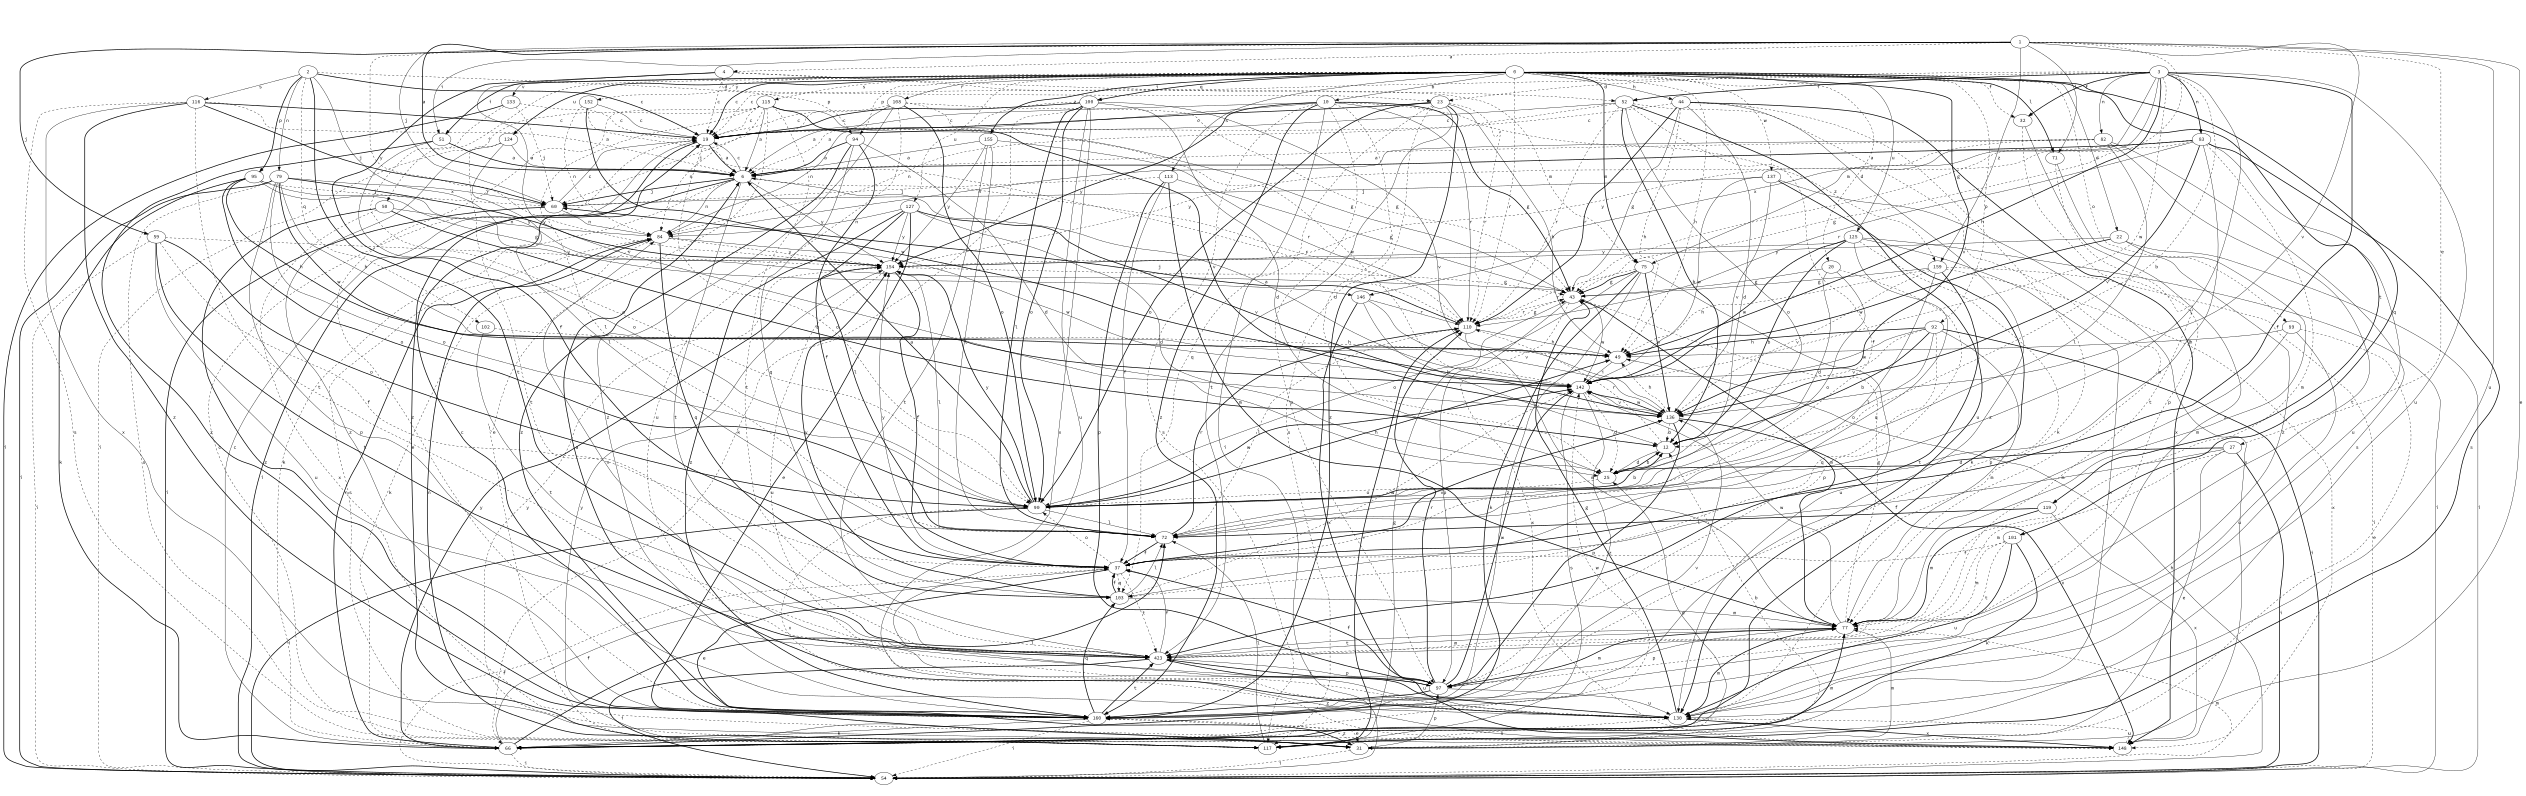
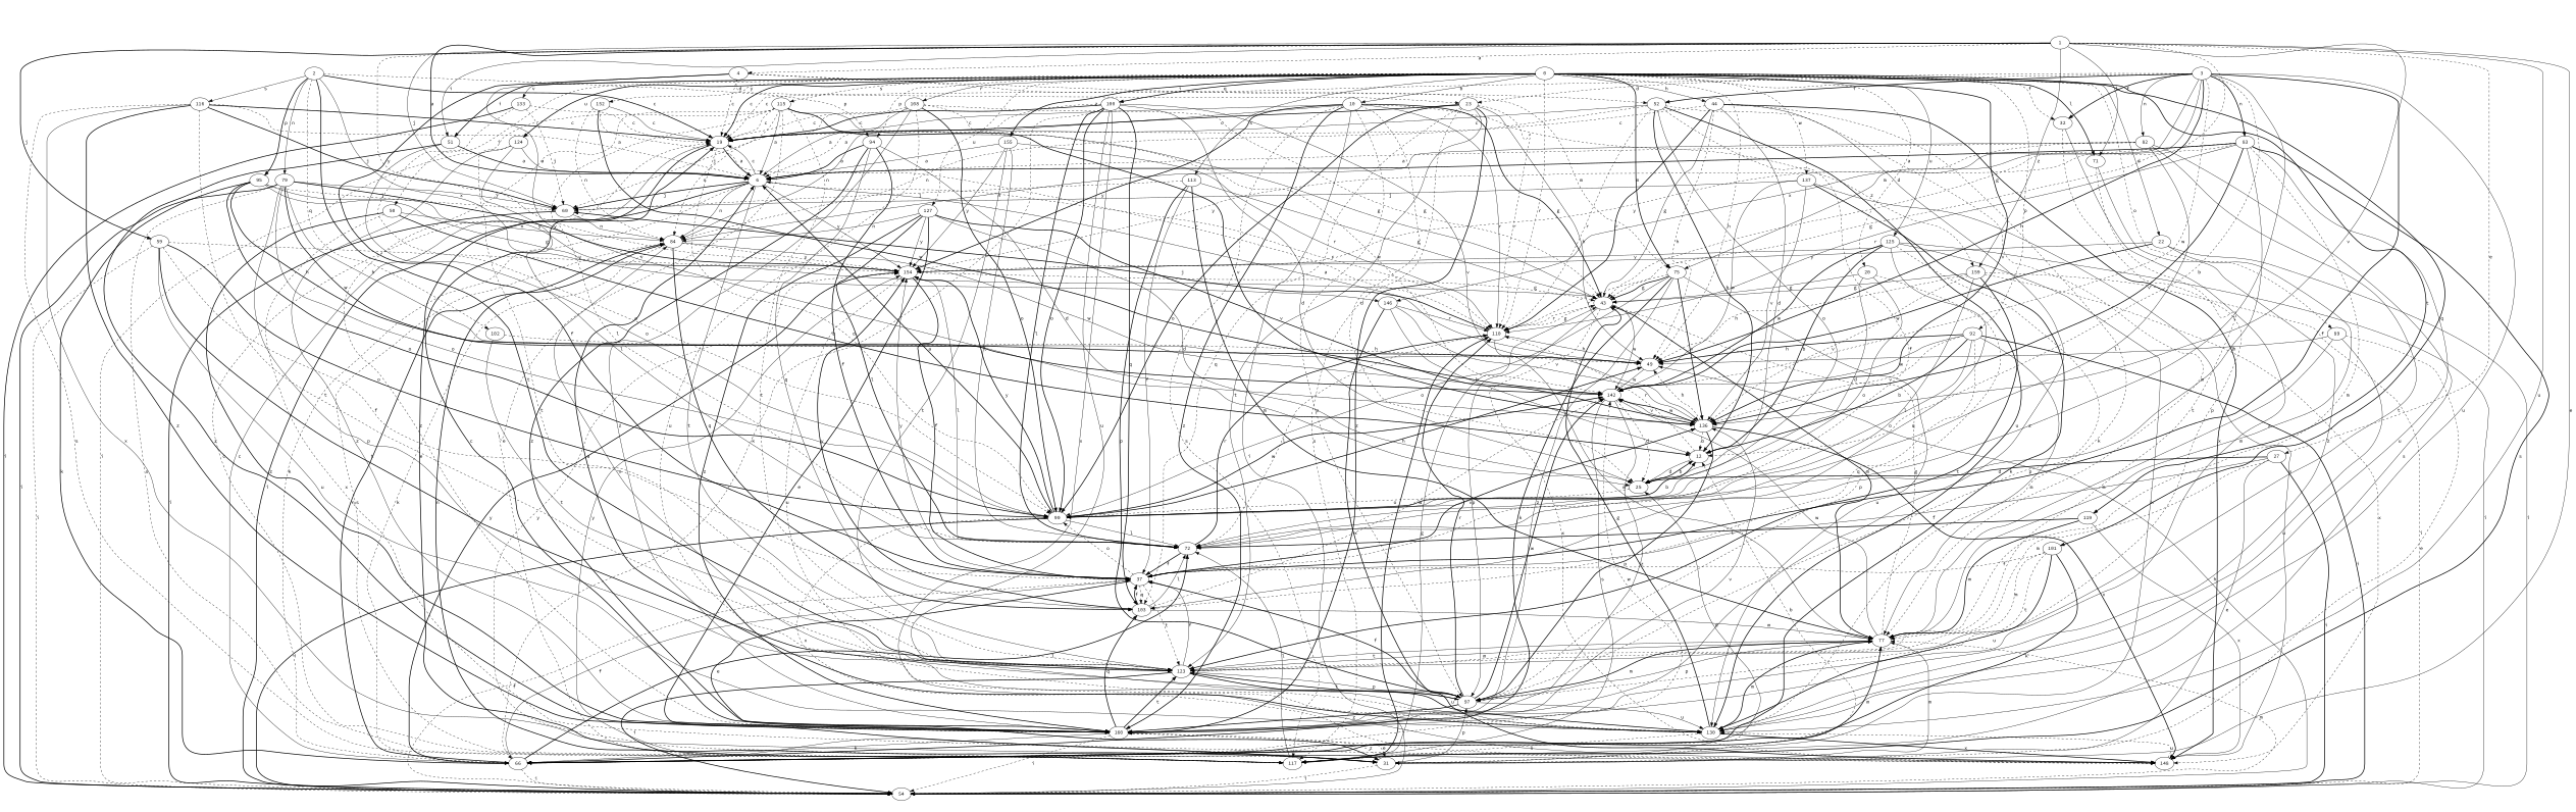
  strict digraph {
    fontname="Source Code Pro"
    node [fontname="Source Code Pro"]
    edge [fontname="Source Code Pro" style=solid]
    0
    10
    19
    20
    22
    n6 [label=32]
    44
    49
    50
    51
    71
    75
    89
    92
    94
    100
    101
    108
    110
    113
    115
    119
    124
    125
    127
    133
    136
    137
    152
    155
    43
    154
    159
    54
    84
    25
    97
    117
    160
    6
    31
    90
    142
    77
    66
    148
    12
-   123 [label=423]
+   123
    130
    103
    37
    72
    60
    1
    4
    27
    59
    23
    52
    2
    79
    95
    102
    116
    146
    3
    82
    83
    0 -> 10 [label=b]
    0 -> 19 [label=c style=bold]
    0 -> 20 [label=d style=dashed]
    0 -> 22 [label=d]
    0 -> n6 [label=f style=dashed]
    0 -> 44 [label=h]
    0 -> 49 [label=h style=dashed]
    0 -> 50 [label=i style=dashed]
    0 -> 51 [label=i style=bold]
    0 -> 71 [label=l style=bold]
    0 -> 75 [label=m style=bold]
    0 -> 89 [label=o style=dashed]
    0 -> 92 [label=p style=dashed]
    0 -> 94 [label=p style=dashed]
    0 -> 100 [label=q style=bold]
    0 -> 101 [label=q style=bold]
    0 -> 108 [label=r]
    0 -> 110 [label=r style=dashed]
    0 -> 113 [label=s]
    0 -> 115 [label=s style=dashed]
    0 -> 119 [label=t style=bold]
    0 -> 124 [label=u style=bold]
    0 -> 125 [label=u]
    0 -> 127 [label=u style=dashed]
    0 -> 133 [label=v]
    0 -> 136 [label=v style=bold]
    0 -> 137 [label=w style=dashed]
    0 -> 152 [label=y style=dashed]
    0 -> 155 [label=z style=bold]
    10 -> 19 [label=c]
    10 -> 110 [label=r]
    10 -> 43 [label=g style=bold]
    10 -> 154 [label=y style=bold]
    10 -> 159 [label=z style=dashed]
    10 -> 54 [label=i]
    10 -> 84 [label=n]
    10 -> 25 [label=d style=dashed]
    10 -> 97 [label=p style=dashed]
    10 -> 117 [label=s style=dashed]
    10 -> 160 [label=z style=bold]
    19 -> 6 [label=a style=bold]
    19 -> 31 [label=e style=bold]
    19 -> 90 [label=o style=dashed]
    20 -> 43 [label=g]
    20 -> 25 [label=d]
    20 -> 97 [label=p style=dashed]
    20 -> 90 [label=o]
    22 -> 154 [label=y]
    22 -> 54 [label=i]
    22 -> 142 [label=w style=bold]
    22 -> 77 [label=m]
    n6 -> 97 [label=p style=dashed]
    n6 -> 160 [label=z]
    44 -> 19 [label=c style=dashed]
    44 -> 49 [label=h style=dashed]
    44 -> 110 [label=r style=bold]
    44 -> 43 [label=g]
    44 -> 25 [label=d]
    44 -> 160 [label=z]
    44 -> 66 [label=k style=dashed]
    44 -> 148 [label=x style=bold]
-   142 -> 6 [label=a]
-   49 -> 142 [label=i]
+   49 -> 6 [label=a]
+   49 -> 142 [label=w]
    50 -> 84 [label=n]
    50 -> 160 [label=z style=bold]
    50 -> 148 [label=x style=dashed]
    50 -> 12 [label=b style=bold]
    51 -> 160 [label=z style=bold]
    51 -> 6 [label=a style=bold]
    51 -> 90 [label=o]
    71 -> 160 [label=z]
    71 -> 123 [label=t style=dashed]
    75 -> 110 [label=r style=dashed]
    75 -> 136 [label=v style=bold]
    75 -> 43 [label=g style=bold]
    75 -> 160 [label=z]
    75 -> 90 [label=o]
    75 -> 66 [label=k style=bold]
    75 -> 130 [label=u]
    89 -> 49 [label=h]
    89 -> 31 [label=e style=dashed]
    89 -> 77 [label=m]
    89 -> 130 [label=u]
    92 -> 49 [label=h style=bold]
    92 -> 136 [label=v style=dashed]
    92 -> 54 [label=i style=bold]
    92 -> 90 [label=o]
    92 -> 142 [label=w]
    92 -> 77 [label=m]
    92 -> 12 [label=b style=bold]
    92 -> 103 [label=q style=dashed]
    94 -> 25 [label=d]
    94 -> 160 [label=z style=bold]
    94 -> 6 [label=a style=bold]
    94 -> 103 [label=q]
    94 -> 37 [label=f style=bold]
    100 -> 19 [label=c style=bold]
    100 -> 136 [label=v]
    100 -> 25 [label=d]
    100 -> 6 [label=a style=dashed]
    100 -> 90 [label=o style=bold]
    100 -> 66 [label=k style=dashed]
    100 -> 148 [label=x]
    100 -> 130 [label=u]
+   100 -> 103 [label=q style=bold]
    100 -> 72 [label=l style=bold]
    101 -> 77 [label=m style=dashed]
    101 -> 66 [label=k style=bold]
    101 -> 123 [label=t style=dashed]
    101 -> 130 [label=u style=bold]
    101 -> 37 [label=f style=dashed]
    108 -> 19 [label=c style=dashed]
    108 -> 43 [label=g style=dashed]
    108 -> 160 [label=z]
    108 -> 6 [label=a]
    108 -> 90 [label=o style=bold]
    108 -> 142 [label=w style=dashed]
    108 -> 130 [label=u style=dashed]
    108 -> 60 [label=j style=dashed]
    110 -> 49 [label=h]
    110 -> 43 [label=g style=dashed]
    110 -> 77 [label=m]
    110 -> 72 [label=l style=dashed]
    110 -> 60 [label=j style=bold]
    113 -> 43 [label=g]
    113 -> 97 [label=p style=bold]
    113 -> 77 [label=m style=bold]
    113 -> 37 [label=f]
    113 -> 60 [label=j style=dashed]
    115 -> 19 [label=c style=dashed]
    115 -> 136 [label=v style=bold]
    115 -> 43 [label=g]
    115 -> 54 [label=i style=dashed]
    115 -> 84 [label=n style=dashed]
    115 -> 160 [label=z style=dashed]
    115 -> 6 [label=a]
    115 -> 31 [label=e style=dashed]
    115 -> 123 [label=t style=dashed]
    115 -> 72 [label=l style=dashed]
    119 -> 77 [label=m style=bold]
    119 -> 148 [label=x]
    119 -> 72 [label=l style=bold]
    124 -> 160 [label=z]
    124 -> 6 [label=a]
    124 -> 123 [label=t style=dashed]
    124 -> 72 [label=l]
    125 -> 154 [label=y]
    125 -> 54 [label=i]
    125 -> 97 [label=p style=dashed]
    125 -> 142 [label=w style=bold]
    125 -> 66 [label=k]
    125 -> 12 [label=b style=bold]
    125 -> 103 [label=q]
    127 -> 136 [label=v style=bold]
    127 -> 154 [label=y]
    127 -> 84 [label=n]
    127 -> 25 [label=d]
    127 -> 160 [label=z style=bold]
    127 -> 31 [label=e style=bold]
    127 -> 72 [label=l style=bold]
    133 -> 19 [label=c style=dashed]
    133 -> 54 [label=i style=bold]
    133 -> 90 [label=o style=dashed]
    133 -> 60 [label=j style=dashed]
    136 -> 49 [label=h style=dashed]
    136 -> 97 [label=p style=bold]
    136 -> 142 [label=w style=bold]
    136 -> 148 [label=x style=bold]
    136 -> 12 [label=b style=dashed]
    137 -> 136 [label=v]
    137 -> 142 [label=w]
    137 -> 66 [label=k style=bold]
    137 -> 148 [label=x]
    137 -> 60 [label=j]
    152 -> 19 [label=c]
    152 -> 110 [label=r style=dashed]
    152 -> 84 [label=n style=dashed]
    152 -> 142 [label=w style=bold]
    155 -> 110 [label=r]
    155 -> 154 [label=y]
    155 -> 6 [label=a]
    155 -> 123 [label=t]
    155 -> 72 [label=l]
    43 -> 110 [label=r style=dashed]
    43 -> 97 [label=p]
    43 -> 142 [label=w]
    43 -> 77 [label=m style=bold]
    43 -> 148 [label=x style=dashed]
    154 -> 43 [label=g style=dashed]
    154 -> 130 [label=u style=dashed]
    154 -> 37 [label=f style=bold]
    154 -> 72 [label=l]
    159 -> 49 [label=h style=dashed]
    159 -> 136 [label=v style=dashed]
    159 -> 43 [label=g]
    159 -> 54 [label=i style=dashed]
    159 -> 148 [label=x style=dashed]
    159 -> 123 [label=t style=bold]
    159 -> 72 [label=l]
    54 -> 49 [label=h]
    54 -> 77 [label=m style=dashed]
    54 -> 37 [label=f style=dashed]
    84 -> 154 [label=y style=dashed]
    84 -> 117 [label=s style=dashed]
    84 -> 142 [label=w]
    84 -> 66 [label=k style=dashed]
    84 -> 103 [label=q style=bold]
    25 -> 90 [label=o style=dashed]
    25 -> 12 [label=b style=bold]
    97 -> 110 [label=r style=bold]
    97 -> 84 [label=n]
    97 -> 160 [label=z style=bold]
    97 -> 142 [label=w style=bold]
    97 -> 77 [label=m style=bold]
    97 -> 123 [label=t style=bold]
    97 -> 130 [label=u]
    97 -> 37 [label=f style=bold]
    117 -> 19 [label=c style=dashed]
    117 -> 110 [label=r style=bold]
    117 -> 43 [label=g]
    117 -> 154 [label=y style=dashed]
    117 -> 84 [label=n style=bold]
    117 -> 72 [label=l]
    160 -> 19 [label=c style=bold]
    160 -> 136 [label=v]
    160 -> 54 [label=i style=dashed]
    160 -> 31 [label=e style=dashed]
    160 -> 66 [label=k]
    160 -> 123 [label=t style=bold]
    160 -> 103 [label=q style=bold]
    6 -> 19 [label=c]
    6 -> 110 [label=r style=dashed]
    6 -> 154 [label=y]
    6 -> 54 [label=i style=bold]
    6 -> 84 [label=n]
    6 -> 66 [label=k style=dashed]
    6 -> 123 [label=t]
    6 -> 60 [label=j style=bold]
    31 -> 154 [label=y]
    31 -> 54 [label=i style=dashed]
    31 -> 25 [label=d]
    31 -> 97 [label=p]
    31 -> 160 [label=z style=dashed]
    31 -> 77 [label=m]
    31 -> 12 [label=b style=dashed]
    90 -> 49 [label=h style=bold]
    90 -> 154 [label=y style=bold]
    90 -> 54 [label=i style=bold]
    90 -> 6 [label=a style=bold]
    90 -> 142 [label=w style=bold]
    90 -> 148 [label=x style=dashed]
    90 -> 12 [label=b style=bold]
    90 -> 72 [label=l]
    142 -> 136 [label=v]
    142 -> 25 [label=d style=dashed]
    142 -> 117 [label=s]
    142 -> 160 [label=z]
    77 -> 43 [label=g style=dashed]
    77 -> 97 [label=p]
    77 -> 142 [label=w]
    77 -> 123 [label=t]
    66 -> 19 [label=c]
    66 -> 154 [label=y style=bold]
    66 -> 54 [label=i style=dashed]
    66 -> 84 [label=n style=bold]
    66 -> 142 [label=w style=dashed]
    66 -> 77 [label=m style=bold]
    66 -> 37 [label=f]
    66 -> 72 [label=l style=bold]
    148 -> 130 [label=u style=dashed]
    12 -> 110 [label=r style=dashed]
    12 -> 25 [label=d]
    123 -> 54 [label=i style=bold]
    123 -> 97 [label=p]
    123 -> 77 [label=m]
    123 -> 130 [label=u style=bold]
    123 -> 37 [label=f]
    130 -> 43 [label=g style=bold]
    130 -> 117 [label=s style=dashed]
    130 -> 6 [label=a style=bold]
    130 -> 77 [label=m style=bold]
    130 -> 148 [label=x style=bold]
    103 -> 154 [label=y style=bold]
    103 -> 142 [label=w style=dashed]
    103 -> 77 [label=m]
    103 -> 37 [label=f style=bold]
    103 -> 72 [label=l]
    37 -> 136 [label=v style=bold]
    37 -> 154 [label=y]
    37 -> 31 [label=e style=bold]
    37 -> 90 [label=o style=dashed]
    37 -> 123 [label=t style=dashed]
    37 -> 103 [label=q style=dashed]
    72 -> 110 [label=r style=bold]
    72 -> 37 [label=f style=bold]
-   60 -> 19 [label=c]
    60 -> 54 [label=i style=bold]
    60 -> 84 [label=n]
    1 -> 51 [label=i]
    1 -> 71 [label=l]
    1 -> 136 [label=v]
    1 -> 43 [label=g style=dashed]
    1 -> 154 [label=y style=dashed]
    1 -> 159 [label=z]
    1 -> 6 [label=a style=bold]
    1 -> 31 [label=e]
    1 -> 130 [label=u]
    1 -> 60 [label=j]
    1 -> 4 [label=a style=dashed]
    1 -> 27 [label=e style=dashed]
    1 -> 59 [label=j style=bold]
    4 -> 19 [label=c style=dashed]
    4 -> 75 [label=m style=dashed]
    4 -> 136 [label=v]
    4 -> 37 [label=f style=bold]
    4 -> 23 [label=d style=dashed]
    4 -> 52 [label=i style=dashed]
    27 -> 54 [label=i style=bold]
    27 -> 25 [label=d style=bold]
    27 -> 31 [label=e]
    27 -> 77 [label=m style=dashed]
    27 -> 37 [label=f]
    59 -> 154 [label=y style=dashed]
    59 -> 54 [label=i style=dashed]
    59 -> 90 [label=o style=bold]
    59 -> 123 [label=t style=bold]
    59 -> 130 [label=u]
    59 -> 37 [label=f style=dashed]
    23 -> 19 [label=c style=bold]
    23 -> 49 [label=h]
    23 -> 110 [label=r style=dashed]
    23 -> 117 [label=s style=dashed]
    23 -> 160 [label=z style=bold]
    23 -> 90 [label=o style=bold]
    23 -> 123 [label=t]
    23 -> 103 [label=q style=dashed]
    52 -> 19 [label=c]
    52 -> 110 [label=r style=dashed]
    52 -> 84 [label=n style=dashed]
    52 -> 90 [label=o]
    52 -> 77 [label=m style=dashed]
    52 -> 12 [label=b style=bold]
    52 -> 130 [label=u style=bold]
    52 -> 37 [label=f style=dashed]
    2 -> 19 [label=c style=bold]
    2 -> 94 [label=p style=dashed]
    2 -> 123 [label=t style=bold]
    2 -> 79 [label=n]
    2 -> 95 [label=p style=bold]
    2 -> 102 [label=q style=dashed]
    2 -> 116 [label=s]
    2 -> 146 [label=x]
    79 -> 49 [label=h]
    79 -> 154 [label=y style=bold]
    79 -> 54 [label=i style=bold]
    79 -> 97 [label=p]
    79 -> 117 [label=s style=dashed]
    79 -> 90 [label=o]
    79 -> 142 [label=w style=bold]
    79 -> 60 [label=j]
    95 -> 49 [label=h style=bold]
    95 -> 43 [label=g]
    95 -> 154 [label=y]
    95 -> 90 [label=o style=bold]
    95 -> 66 [label=k style=bold]
    95 -> 60 [label=j style=dashed]
    102 -> 49 [label=h style=dashed]
    102 -> 123 [label=t]
    116 -> 19 [label=c style=bold]
    116 -> 117 [label=s style=dashed]
    116 -> 160 [label=z style=bold]
    116 -> 6 [label=a style=dashed]
    116 -> 148 [label=x]
    116 -> 123 [label=t style=dashed]
    116 -> 60 [label=j style=bold]
    146 -> 110 [label=r]
    146 -> 136 [label=v]
    146 -> 148 [label=x style=bold]
    146 -> 12 [label=b]
    3 -> 19 [label=c style=dashed]
    3 -> n6 [label=f style=bold]
    3 -> 49 [label=h style=bold]
    3 -> 75 [label=m]
    3 -> 142 [label=w style=dashed]
    3 -> 12 [label=b style=dashed]
    3 -> 130 [label=u]
    3 -> 37 [label=f style=bold]
    3 -> 72 [label=l]
    3 -> 23 [label=d style=dashed]
    3 -> 52 [label=i style=bold]
    3 -> 146 [label=x]
    3 -> 82 [label=n]
    3 -> 83 [label=n style=bold]
    82 -> 154 [label=y style=dashed]
    82 -> 84 [label=n]
    82 -> 117 [label=s]
    82 -> 6 [label=a style=dashed]
    82 -> 123 [label=t]
    82 -> 72 [label=l]
    83 -> 110 [label=r]
    83 -> 136 [label=v style=bold]
    83 -> 43 [label=g style=dashed]
    83 -> 154 [label=y style=dashed]
    83 -> 117 [label=s style=bold]
    83 -> 6 [label=a style=bold]
    83 -> 77 [label=m style=dashed]
    83 -> 130 [label=u]
    83 -> 72 [label=l]
  }
